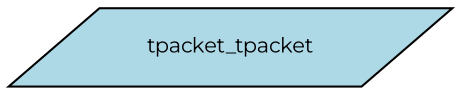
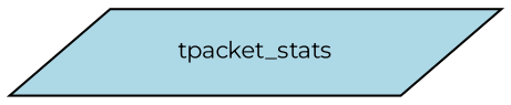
  digraph {
    rankdir=LR
    fontname=Montserrat
-   n1 [color=black fillcolor=lightblue fontname=Montserrat fontsize=10 height=0.2 label=tpacket_tpacket shape=parallelogram style=filled width=0.4]
+   n1 [color=black fillcolor=lightblue fontname=Montserrat fontsize=10 height=0.2 label=tpacket_stats shape=parallelogram style=filled width=0.4]
  }
